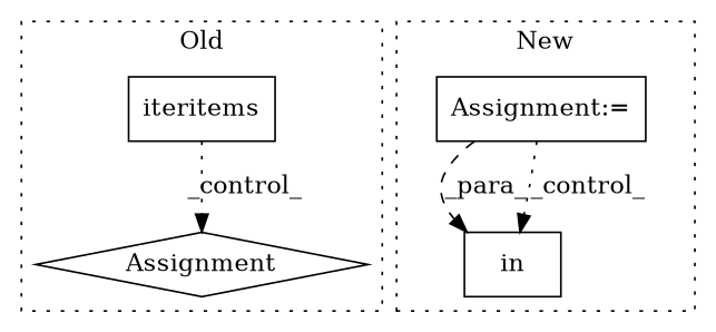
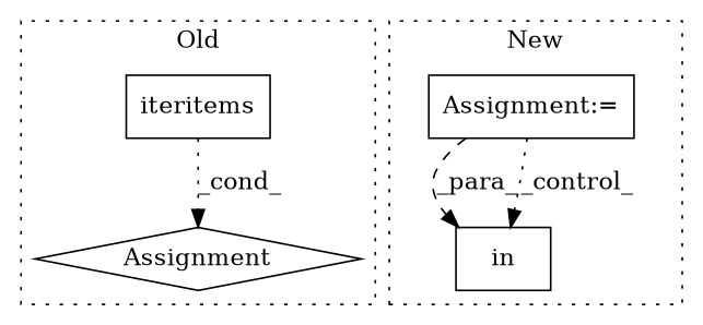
  digraph {
    node [shape=box]
    edge [arrowhead=normal style=dotted]
    n1 [a=32 l=11 label=iteritems s=1847]
    n2 [a=25 l="4,2" label=Assignment s="1912,1940" shape=diamond]
    n3 [a=105 l=25 label=in s=2360]
    n4 [a=7 l="57,2" label="Assignment:=" s="2244,2336"]
    subgraph cluster_1 {
      label=Old
      style=dotted
      n1
      n2
    }
    subgraph cluster_2 {
      label=New
      style=dotted
      n3
      n4
    }
-   n1 -> n2 [label=_control_]
+   n1 -> n2 [label=_cond_]
    n4 -> n3 [label=_para_ style=dashed]
    n4 -> n3 [label=_control_]
  }
